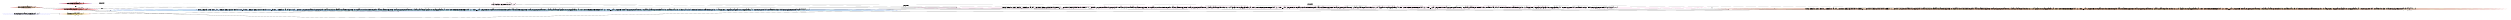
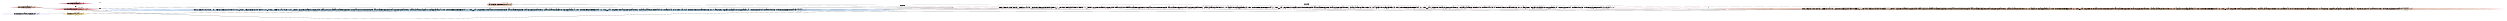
  digraph {
    rankdir=LR
    node [color=deeppink fillcolor=tan shape=ellipse style=filled]
    edge [style=bold]
    n1 [color=blue fillcolor=lightblue label="testQuery(\"SELECT dim1, COUNT(*) FROM\" + \"foo\" + \"INNER JOIN (SELECT MAX(__time) t FROM foo) t0 on t0.t = foo.__time\" + \"LEFT JOIN (SELECT MIN(__time) t FROM foo) t1 on t1.t = foo.__time\" + \"WHERE dim1 IN ('abc', 'def') AND t1.t is null\" + \"GROUP BY 1\",queryContext,ImmutableList.of(GroupByQuery.builder().setDataSource(join(join(new TableDataSource(CalciteTests.DATASOURCE1),new QueryDataSource(Druids.newTimeseriesQueryBuilder().dataSource(CalciteTests.DATASOURCE1).intervals(querySegmentSpec(Filtration.eternity())).granularity(Granularities.ALL).aggregators(new LongMaxAggregatorFactory(\"a0\",\"__time\")).context(TIMESERIES_CONTEXT_DEFAULT).build()),\"j0.\",\"(\"__time\" == \"j0.a0\")\",JoinType.INNER),new QueryDataSource(Druids.newTimeseriesQueryBuilder().dataSource(CalciteTests.DATASOURCE1).intervals(querySegmentSpec(Filtration.eternity())).granularity(Granularities.ALL).aggregators(new LongMinAggregatorFactory(\"a0\",\"__time\")).context(TIMESERIES_CONTEXT_DEFAULT).build()),\"_j0.\",\"(\"__time\" == \"_j0.a0\")\",JoinType.LEFT)).setInterval(querySegmentSpec(Filtration.eternity())).setGranularity(Granularities.ALL).setDimFilter(and(in(\"dim1\",ImmutableList.of(\"abc\",\"def\"),null),selector(\"_j0.a0\",null,null))).setDimensions(dimensions(new DefaultDimensionSpec(\"dim1\",\"d0\",ValueType.STRING))).setAggregatorSpecs(aggregators(new CountAggregatorFactory(\"a0\"))).setContext(queryContext).build()),ImmutableList.of(new Object((((edu.fdu.CPPDG.tinypdg.pe.ExpressionInfo@9175ab))@@@4@@@['1', '1', '1']"]
    n2 [fillcolor=white label="testQuery(\"SELECT dim1, COUNT(*) FROM foo\" + \"WHERE dim1 IN ('abc', 'def')\" + \"AND __time IN (SELECT MAX(__time) FROM foo WHERE cnt = 1)\" + \"AND __time IN (SELECT MAX(__time) FROM foo WHERE cnt <> 2)\" + \"GROUP BY 1\",queryContext,ImmutableList.of(GroupByQuery.builder().setDataSource(join(join(new TableDataSource(CalciteTests.DATASOURCE1),new QueryDataSource(Druids.newTimeseriesQueryBuilder().dataSource(CalciteTests.DATASOURCE1).intervals(querySegmentSpec(Filtration.eternity())).granularity(Granularities.ALL).filters(selector(\"cnt\",\"1\",null)).aggregators(new LongMaxAggregatorFactory(\"a0\",\"__time\")).context(TIMESERIES_CONTEXT_DEFAULT).build()),\"j0.\",\"(\"__time\" == \"j0.a0\")\",JoinType.INNER),new QueryDataSource(Druids.newTimeseriesQueryBuilder().dataSource(CalciteTests.DATASOURCE1).intervals(querySegmentSpec(Filtration.eternity())).granularity(Granularities.ALL).filters(not(selector(\"cnt\",\"2\",null))).aggregators(new LongMaxAggregatorFactory(\"a0\",\"__time\")).context(TIMESERIES_CONTEXT_DEFAULT).build()),\"_j0.\",\"(\"__time\" == \"_j0.a0\")\",JoinType.INNER)).setInterval(querySegmentSpec(Filtration.eternity())).setGranularity(Granularities.ALL).setDimFilter(in(\"dim1\",ImmutableList.of(\"abc\",\"def\"),null)).setDimensions(dimensions(new DefaultDimensionSpec(\"dim1\",\"d0\",ValueType.STRING))).setAggregatorSpecs(aggregators(new CountAggregatorFactory(\"a0\"))).setContext(queryContext).build()),ImmutableList.of(new Object((((edu.fdu.CPPDG.tinypdg.pe.ExpressionInfo@91743c))@@@6@@@['1', '0', '0']"]
    n3 [label="testQuery(\"SELECT dim1, COUNT(*) FROM foo\" + \"WHERE dim1 IN ('abc', 'def')\" + \"AND __time IN (SELECT MAX(__time) FROM foo WHERE cnt = 1)\" + \"AND __time IN (SELECT MAX(__time) FROM foo WHERE cnt <> 2)\" + \"GROUP BY 1\",queryContext,ImmutableList.of(GroupByQuery.builder().setDataSource(join(join(new TableDataSource(CalciteTests.DATASOURCE1),new QueryDataSource(Druids.newTimeseriesQueryBuilder().dataSource(CalciteTests.DATASOURCE1).intervals(querySegmentSpec(Filtration.eternity())).granularity(Granularities.ALL).filters(selector(\"cnt\",\"1\",null)).aggregators(new LongMaxAggregatorFactory(\"a0\",\"__time\")).context(QUERY_CONTEXT_DEFAULT).build()),\"j0.\",\"(\"__time\" == \"j0.a0\")\",JoinType.INNER),new QueryDataSource(Druids.newTimeseriesQueryBuilder().dataSource(CalciteTests.DATASOURCE1).intervals(querySegmentSpec(Filtration.eternity())).granularity(Granularities.ALL).filters(not(selector(\"cnt\",\"2\",null))).aggregators(new LongMaxAggregatorFactory(\"a0\",\"__time\")).context(QUERY_CONTEXT_DEFAULT).build()),\"_j0.\",\"(\"__time\" == \"_j0.a0\")\",JoinType.INNER)).setInterval(querySegmentSpec(Filtration.eternity())).setGranularity(Granularities.ALL).setDimFilter(in(\"dim1\",ImmutableList.of(\"abc\",\"def\"),null)).setDimensions(dimensions(new DefaultDimensionSpec(\"dim1\",\"d0\",ValueType.STRING))).setAggregatorSpecs(aggregators(new CountAggregatorFactory(\"a0\"))).setContext(queryContext).build()),ImmutableList.of(new Object((((edu.fdu.CPPDG.tinypdg.pe.ExpressionInfo@9174fb))@@@6@@@['0', '1', '0']"]
-   n4 [fillcolor=khaki label="cannotVectorize()@@@3@@@['0', '0', '1']" shape=diamond]
+   n4 [fillcolor=khaki label="cannotVectorize()@@@3@@@['0', '0', '1']"]
    n5 [label="testTwoSemiJoinsSimultaneously['1', '0', '0']" shape=diamond]
    n6 [fillcolor=salmon label="!isRewriteJoinToFilter(queryContext)@@@3@@@['1', '1', '0']" shape=diamond]
-   n7 [fillcolor=white label="Map<String,Object> queryContext@@@2@@@['1', '1', '0']" shape=box]
+   n7 [label="Map<String,Object> queryContext@@@2@@@['1', '1', '0']" shape=box]
    n8 [color=blue fillcolor=salmon label="testTwoSemiJoinsSimultaneously['0', '1', '0']" shape=diamond]
    n9 [color=blue fillcolor=white label="testSemiAndAntiJoinSimultaneouslyUsingExplicitJoins['0', '0', '1']" shape=diamond]
    n1 -> n2
    n1 -> n3
    n2 -> n3 [label=0 style=dashed]
    n4 -> n1
    n5 -> n6
    n5 -> n7 [label=true style=dotted]
    n6 -> n1
    n6 -> n1 [label=true style=dotted]
    n6 -> n2
    n6 -> n3
    n7 -> n2 [label=queryContext style=solid]
    n7 -> n3 [label=queryContext style=solid]
-   n8 -> n7 [label=queryContext style=dotted]
+   n8 -> n7 [label=true style=dotted]
    n9 -> n4
  }
